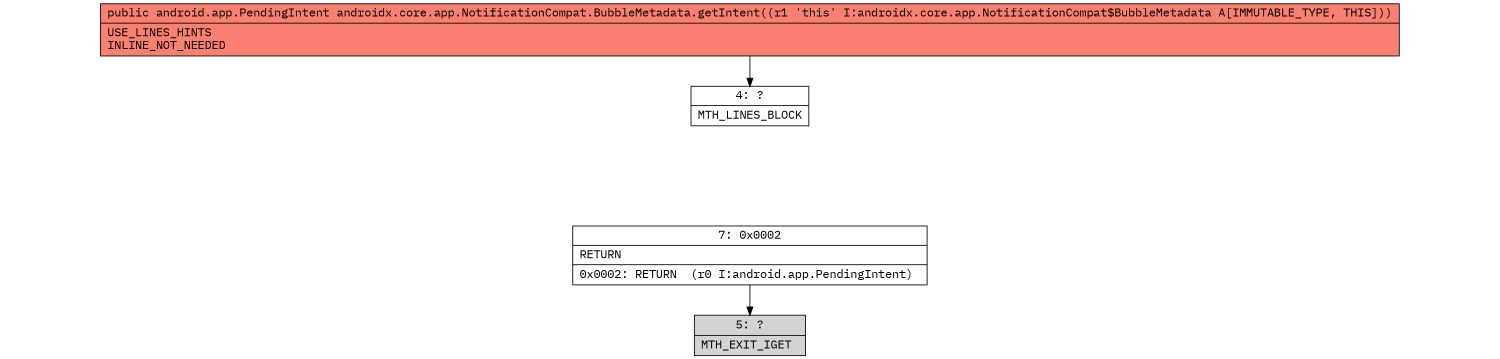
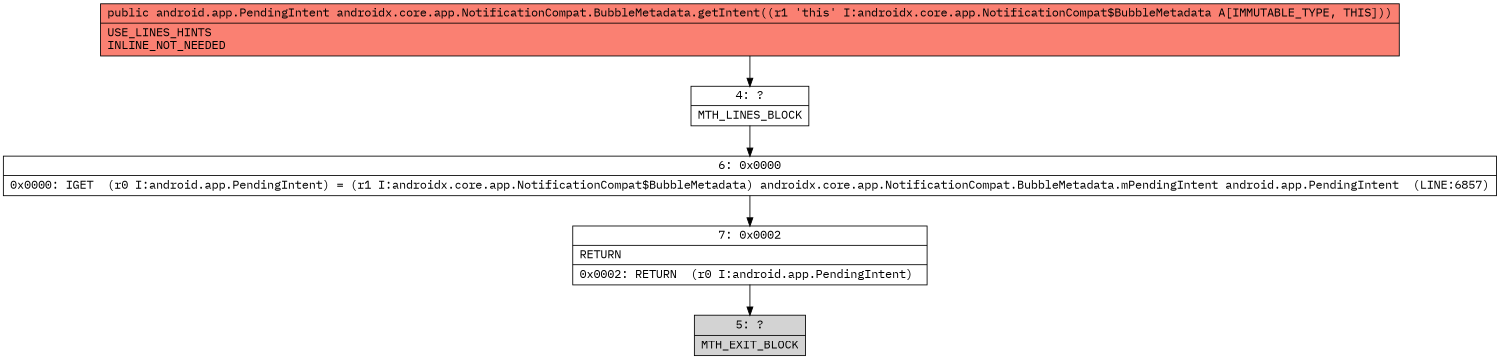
  digraph {
    fontname="IBM Plex Mono"
    node [fillcolor=white fontname="IBM Plex Mono" shape=record style=filled]
    edge [fontname="IBM Plex Mono"]
    n1 [label="{4\:\ ?|MTH_LINES_BLOCK\l}"]
+   n2 [label="{6\:\ 0x0000|0x0000: IGET  (r0 I:android.app.PendingIntent) = (r1 I:androidx.core.app.NotificationCompat$BubbleMetadata) androidx.core.app.NotificationCompat.BubbleMetadata.mPendingIntent android.app.PendingIntent  (LINE:6857)\l}"]
    n3 [label="{7\:\ 0x0002|RETURN\l|0x0002: RETURN  (r0 I:android.app.PendingIntent) \l}"]
-   n4 [fillcolor=lightgrey label="{5\:\ ?|MTH_EXIT_IGET\l}"]
+   n4 [fillcolor=lightgrey label="{5\:\ ?|MTH_EXIT_BLOCK\l}"]
    n5 [fillcolor=salmon label="{public android.app.PendingIntent androidx.core.app.NotificationCompat.BubbleMetadata.getIntent((r1 'this' I:androidx.core.app.NotificationCompat$BubbleMetadata A[IMMUTABLE_TYPE, THIS]))  | USE_LINES_HINTS\lINLINE_NOT_NEEDED\l}"]
+   n1 -> n2
+   n2 -> n3
    n3 -> n4
    n5 -> n1
  }
